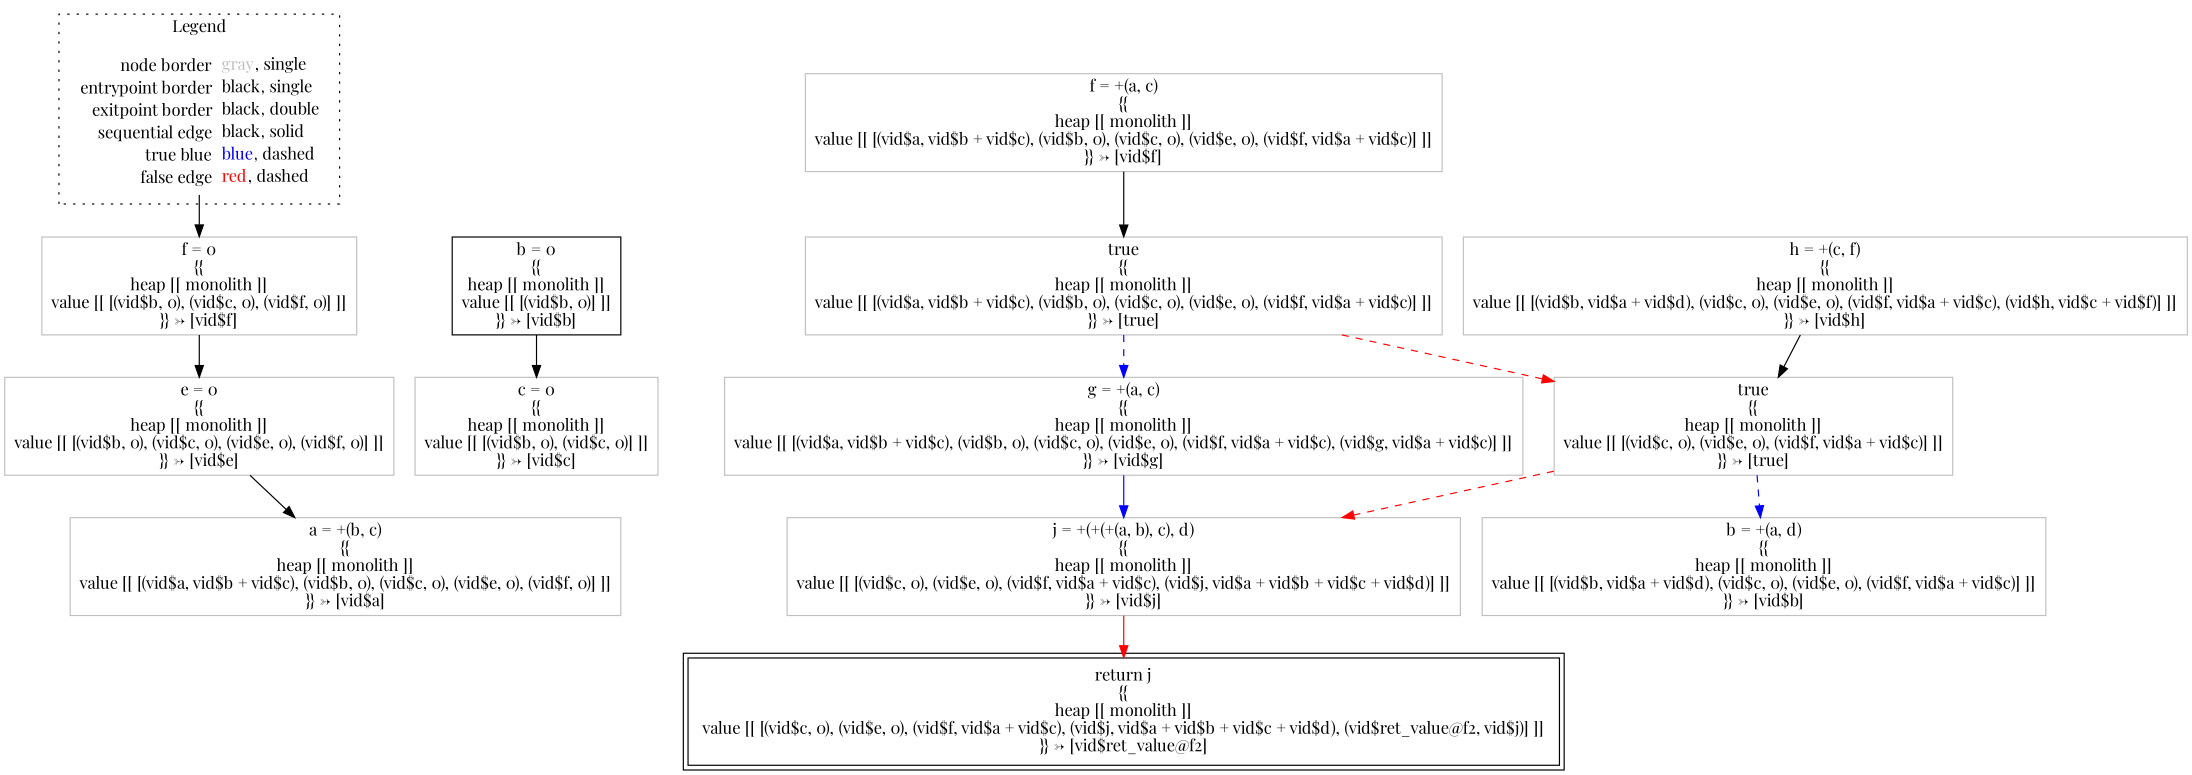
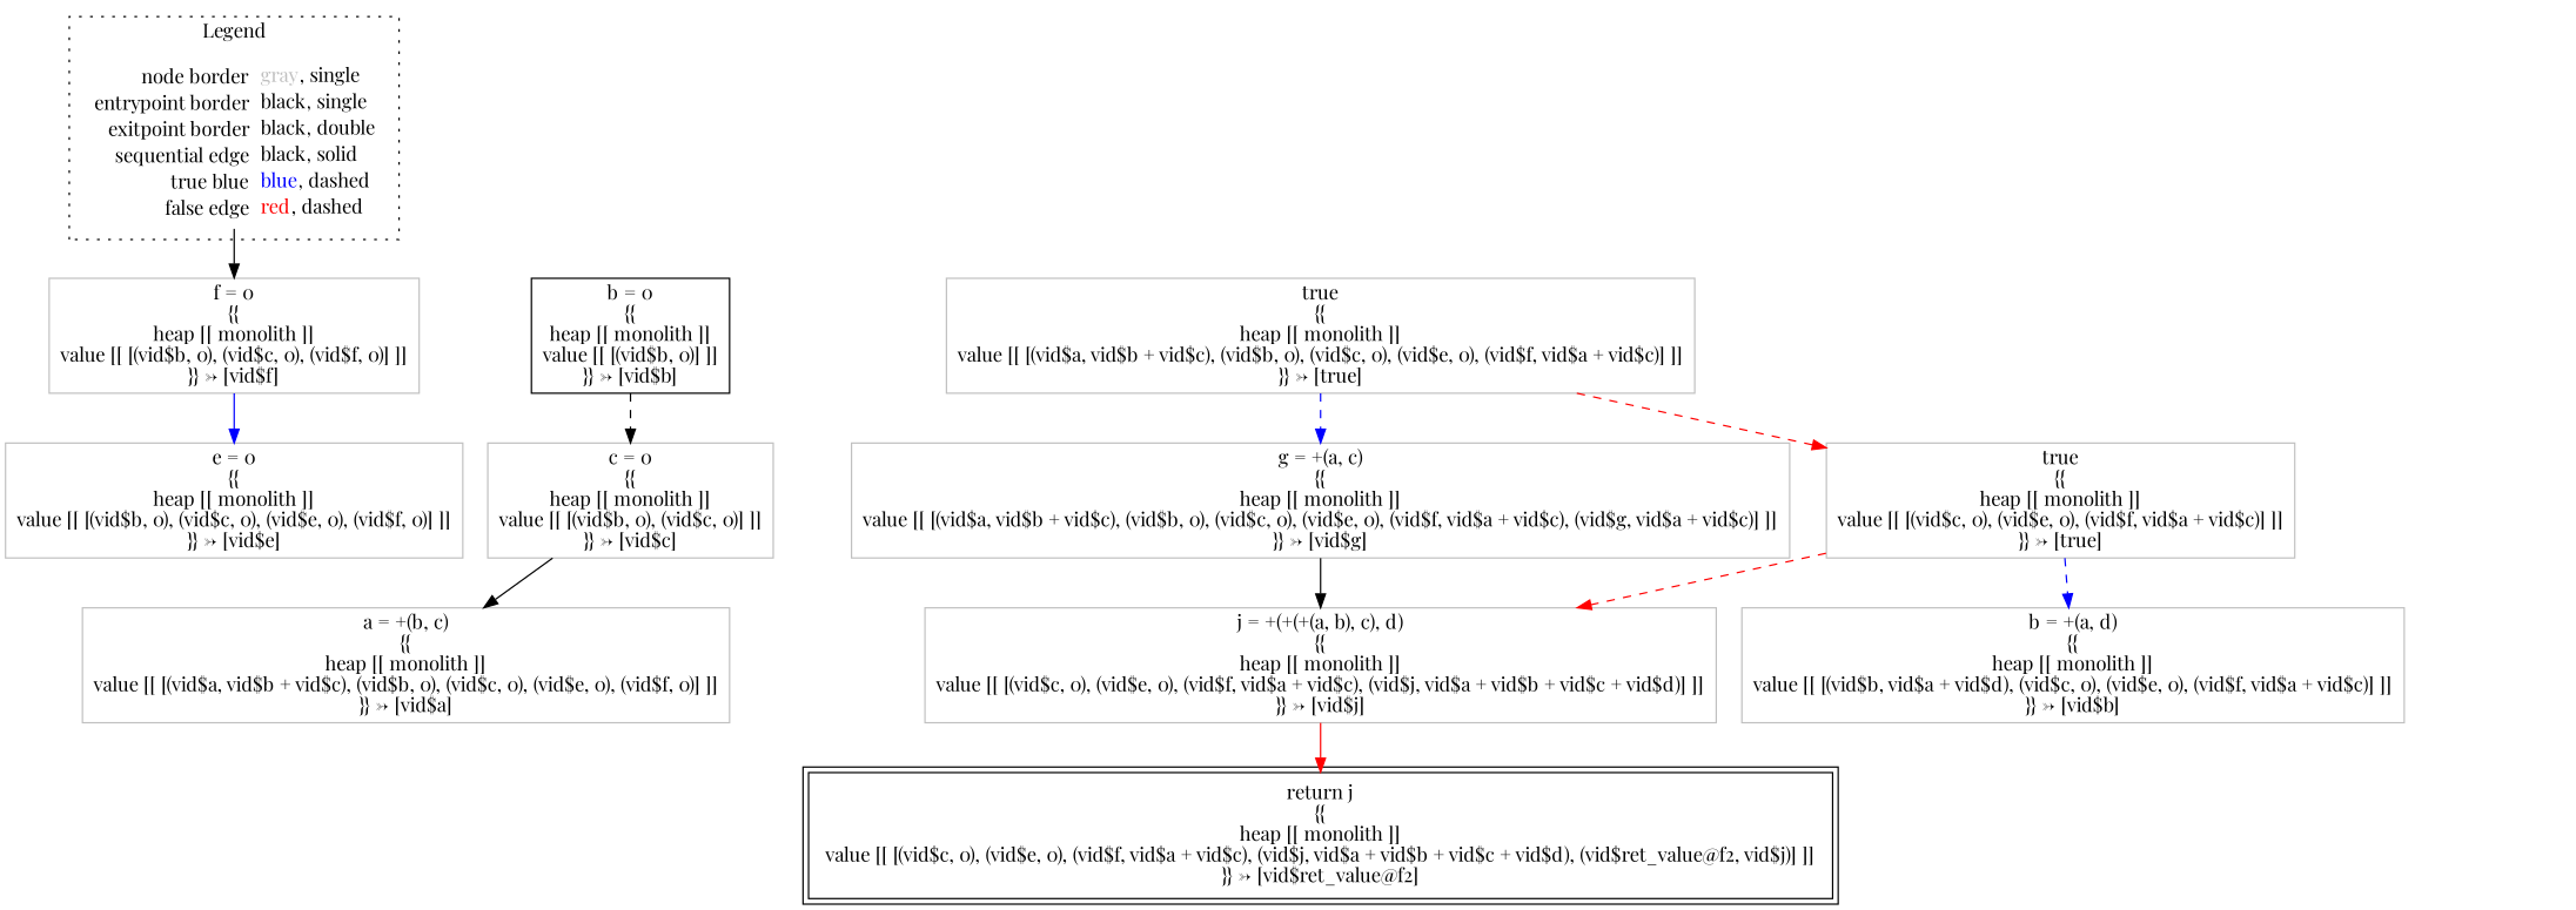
  digraph {
    fontname="Playfair Display"
    node [fontname="Playfair Display" shape=rect color=gray]
    edge [color=black fontname="Playfair Display"]
    n1 [label=<<table border="0" cellpadding="2" cellspacing="0" cellborder="0"><tr><td align="right">node border&nbsp;</td><td align="left"><font color="gray">gray</font>, single</td></tr><tr><td align="right">entrypoint border&nbsp;</td><td align="left"><font color="black">black</font>, single</td></tr><tr><td align="right">exitpoint border&nbsp;</td><td align="left"><font color="black">black</font>, double</td></tr><tr><td align="right">sequential edge&nbsp;</td><td align="left"><font color="black">black</font>, solid</td></tr><tr><td align="right">true blue&nbsp;</td><td align="left"><font color="blue">blue</font>, dashed</td></tr><tr><td align="right">false edge&nbsp;</td><td align="left"><font color="red">red</font>, dashed</td></tr></table>> shape=plaintext color=""]
    n2 [label=<f = 0<BR/>{{<BR/>heap [[ monolith ]]<BR/>value [[ [(vid$b, 0), (vid$c, 0), (vid$f, 0)] ]]<BR/>}} -&gt; [vid$f]>]
    n3 [color=black label=<b = 0<BR/>{{<BR/>heap [[ monolith ]]<BR/>value [[ [(vid$b, 0)] ]]<BR/>}} -&gt; [vid$b]>]
    n4 [label=<c = 0<BR/>{{<BR/>heap [[ monolith ]]<BR/>value [[ [(vid$b, 0), (vid$c, 0)] ]]<BR/>}} -&gt; [vid$c]>]
    n5 [label=<e = 0<BR/>{{<BR/>heap [[ monolith ]]<BR/>value [[ [(vid$b, 0), (vid$c, 0), (vid$e, 0), (vid$f, 0)] ]]<BR/>}} -&gt; [vid$e]>]
    n6 [label=<a = +(b, c)<BR/>{{<BR/>heap [[ monolith ]]<BR/>value [[ [(vid$a, vid$b + vid$c), (vid$b, 0), (vid$c, 0), (vid$e, 0), (vid$f, 0)] ]]<BR/>}} -&gt; [vid$a]>]
    n7 [label=<g = +(a, c)<BR/>{{<BR/>heap [[ monolith ]]<BR/>value [[ [(vid$a, vid$b + vid$c), (vid$b, 0), (vid$c, 0), (vid$e, 0), (vid$f, vid$a + vid$c), (vid$g, vid$a + vid$c)] ]]<BR/>}} -&gt; [vid$g]>]
    n8 [label=<j = +(+(+(a, b), c), d)<BR/>{{<BR/>heap [[ monolith ]]<BR/>value [[ [(vid$c, 0), (vid$e, 0), (vid$f, vid$a + vid$c), (vid$j, vid$a + vid$b + vid$c + vid$d)] ]]<BR/>}} -&gt; [vid$j]>]
    n9 [color=black label=<return j<BR/>{{<BR/>heap [[ monolith ]]<BR/>value [[ [(vid$c, 0), (vid$e, 0), (vid$f, vid$a + vid$c), (vid$j, vid$a + vid$b + vid$c + vid$d), (vid$ret_value@f2, vid$j)] ]]<BR/>}} -&gt; [vid$ret_value@f2]> peripheries=2]
-   n10 [label=<f = +(a, c)<BR/>{{<BR/>heap [[ monolith ]]<BR/>value [[ [(vid$a, vid$b + vid$c), (vid$b, 0), (vid$c, 0), (vid$e, 0), (vid$f, vid$a + vid$c)] ]]<BR/>}} -&gt; [vid$f]>]
    n11 [label=<true<BR/>{{<BR/>heap [[ monolith ]]<BR/>value [[ [(vid$a, vid$b + vid$c), (vid$b, 0), (vid$c, 0), (vid$e, 0), (vid$f, vid$a + vid$c)] ]]<BR/>}} -&gt; [true]>]
-   n12 [label=<h = +(c, f)<BR/>{{<BR/>heap [[ monolith ]]<BR/>value [[ [(vid$b, vid$a + vid$d), (vid$c, 0), (vid$e, 0), (vid$f, vid$a + vid$c), (vid$h, vid$c + vid$f)] ]]<BR/>}} -&gt; [vid$h]>]
    n13 [label=<true<BR/>{{<BR/>heap [[ monolith ]]<BR/>value [[ [(vid$c, 0), (vid$e, 0), (vid$f, vid$a + vid$c)] ]]<BR/>}} -&gt; [true]>]
    n14 [label=<b = +(a, d)<BR/>{{<BR/>heap [[ monolith ]]<BR/>value [[ [(vid$b, vid$a + vid$d), (vid$c, 0), (vid$e, 0), (vid$f, vid$a + vid$c)] ]]<BR/>}} -&gt; [vid$b]>]
    subgraph cluster_1 {
      label=Legend
      style=dotted
      n1
    }
    n1 -> n2
-   n2 -> n5
-   n3 -> n4
-   n5 -> n6
-   n7 -> n8 [color=blue]
+   n2 -> n5 [color=blue]
+   n3 -> n4 [style=dashed]
+   n4 -> n6
+   n7 -> n8
    n8 -> n9 [color=red]
-   n10 -> n11
    n11 -> n7 [color=blue style=dashed]
    n11 -> n13 [color=red style=dashed]
-   n12 -> n13
    n13 -> n8 [color=red style=dashed]
    n13 -> n14 [color=blue style=dashed]
  }
